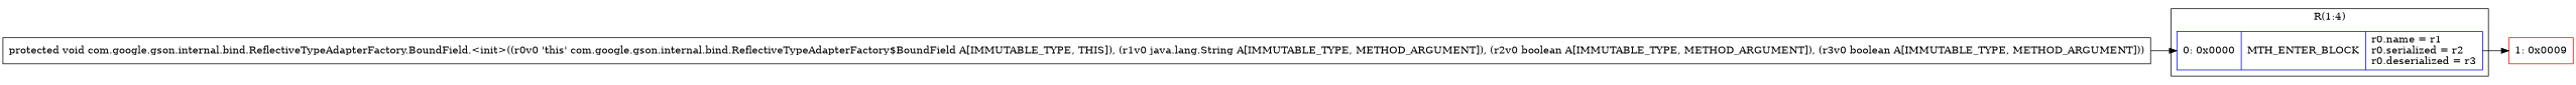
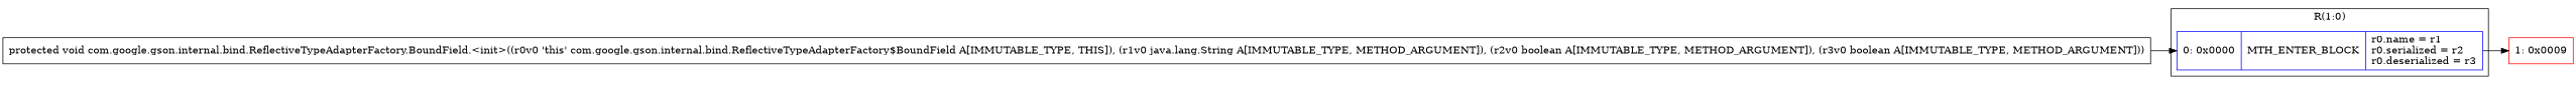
  digraph {
    rankdir=LR
    node [shape=record]
    n1 [color=blue label="{0\:\ 0x0000|MTH_ENTER_BLOCK\l|r0.name = r1\lr0.serialized = r2\lr0.deserialized = r3\l}"]
    n2 [color=red label="{1\:\ 0x0009}"]
    n3 [label="{protected void com.google.gson.internal.bind.ReflectiveTypeAdapterFactory.BoundField.\<init\>((r0v0 'this' com.google.gson.internal.bind.ReflectiveTypeAdapterFactory$BoundField A[IMMUTABLE_TYPE, THIS]), (r1v0 java.lang.String A[IMMUTABLE_TYPE, METHOD_ARGUMENT]), (r2v0 boolean A[IMMUTABLE_TYPE, METHOD_ARGUMENT]), (r3v0 boolean A[IMMUTABLE_TYPE, METHOD_ARGUMENT])) }"]
    subgraph cluster_1 {
-     label="R(1:4)"
+     label="R(1:0)"
      n1
    }
    n1 -> n2
    n3 -> n1
  }
